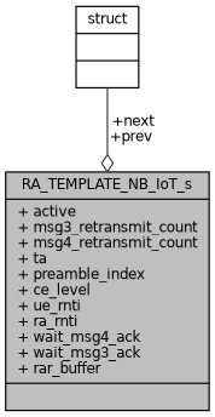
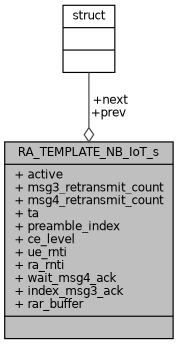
  digraph {
    node [color=black fontname=Helvetica fontsize=10 shape=record style=filled]
-   n1 [fillcolor=grey75 fontcolor=black height=0.2 label="{RA_TEMPLATE_NB_IoT_s\n|+ active\l+ msg3_retransmit_count\l+ msg4_retransmit_count\l+ ta\l+ preamble_index\l+ ce_level\l+ ue_rnti\l+ ra_rnti\l+ wait_msg4_ack\l+ wait_msg3_ack\l+ rar_buffer\l|}" width=0.4]
+   n1 [fillcolor=grey75 fontcolor=black height=0.2 label="{RA_TEMPLATE_NB_IoT_s\n|+ active\l+ msg3_retransmit_count\l+ msg4_retransmit_count\l+ ta\l+ preamble_index\l+ ce_level\l+ ue_rnti\l+ ra_rnti\l+ wait_msg4_ack\l+ index_msg3_ack\l+ rar_buffer\l|}" width=0.4]
    n2 [fillcolor=white height=0.2 label="{struct\n||}" width=0.4]
    n2 -> n1 [arrowhead=odiamond color=grey25 fontname=Helvetica fontsize=10 label=" +next\n+prev" labelfontname=Helvetica labelfontsize=10 style=solid]
  }
